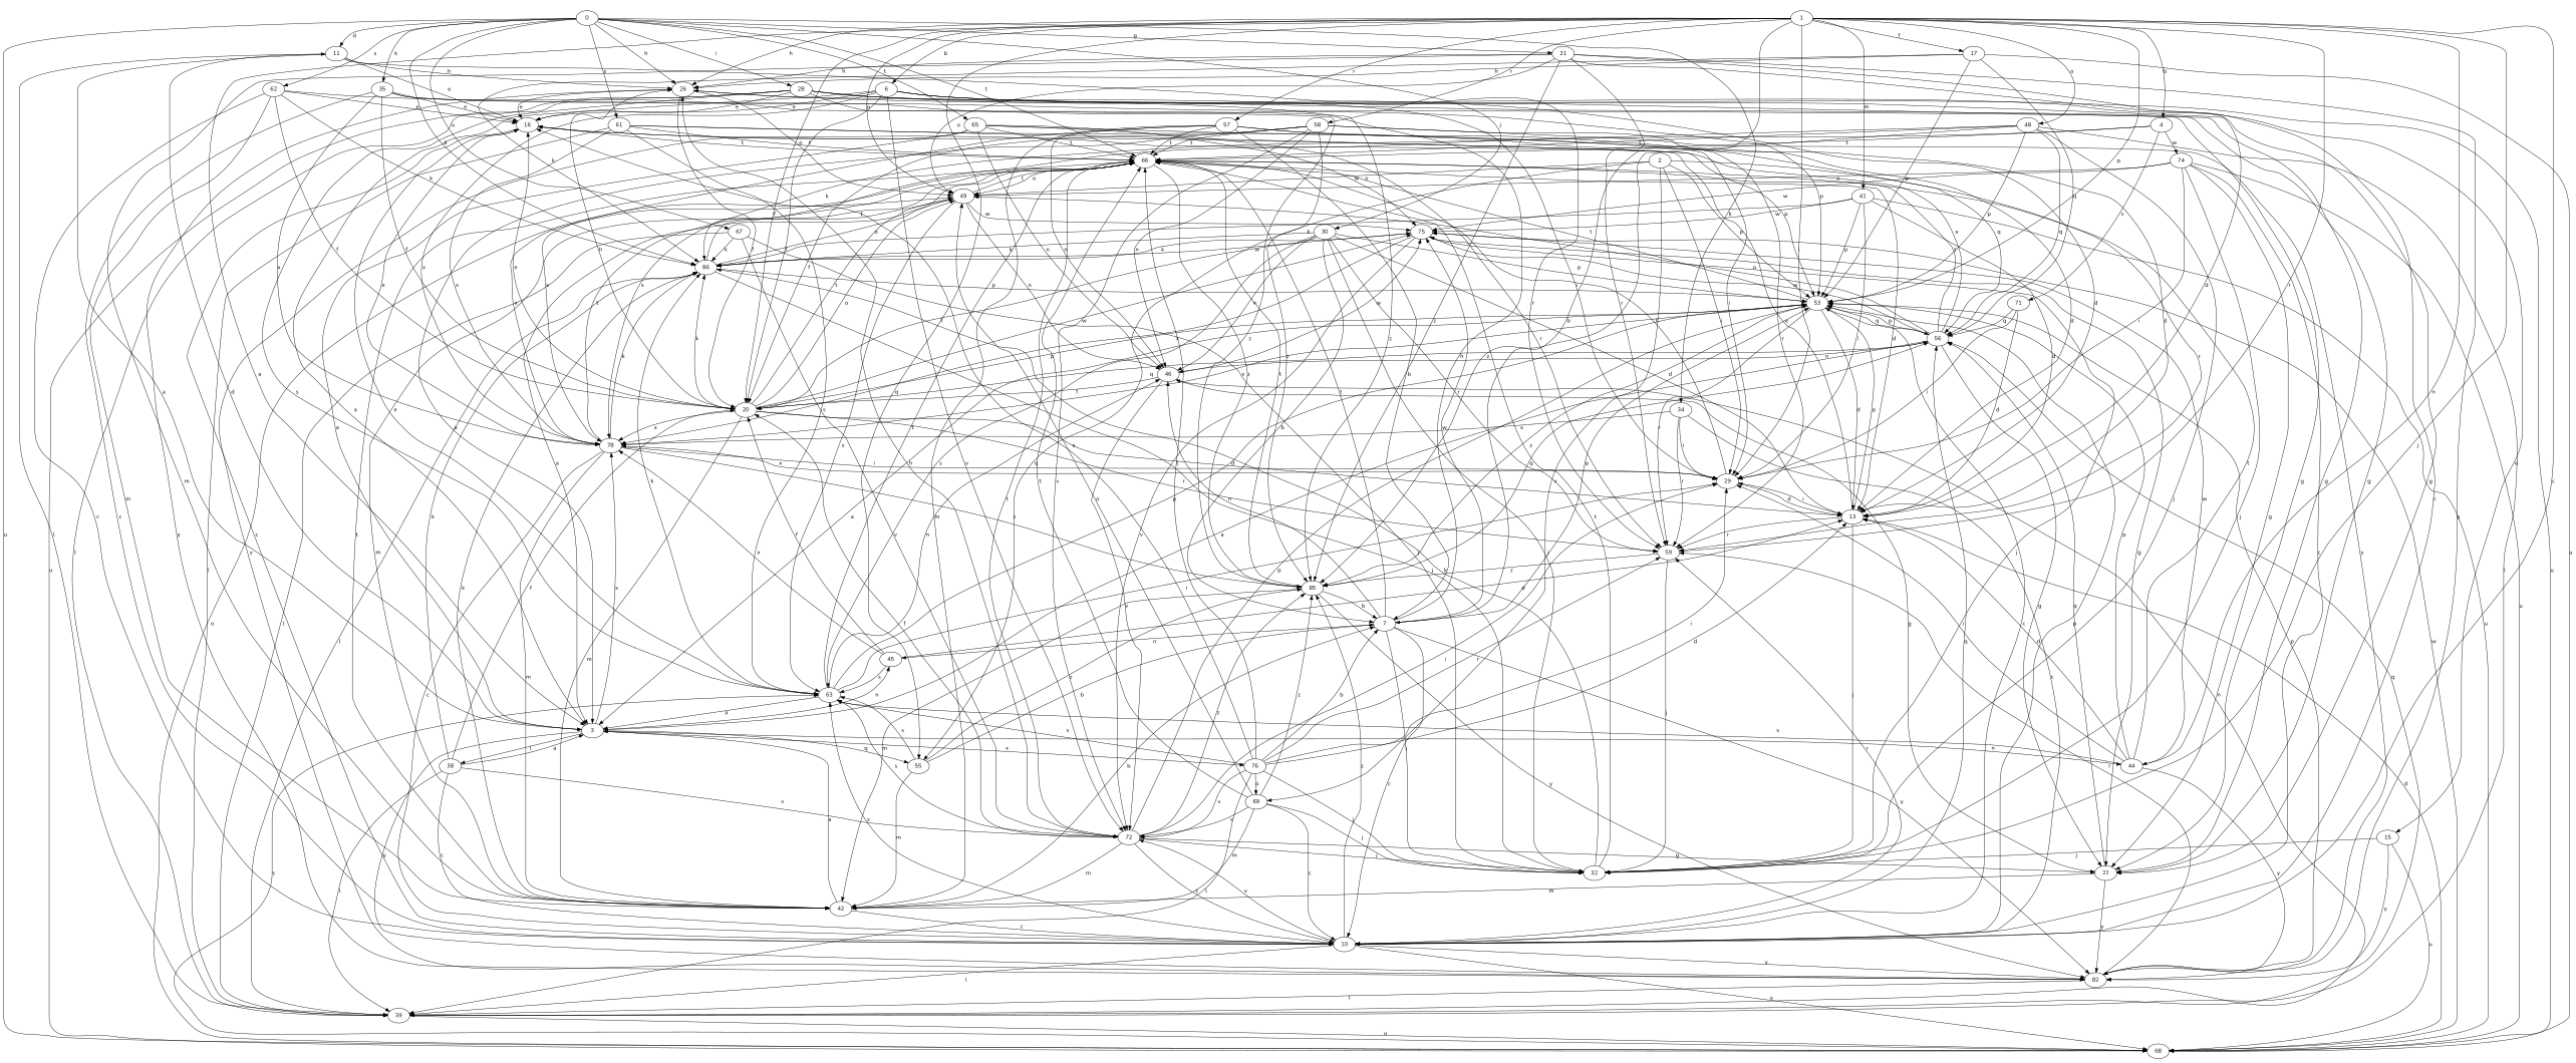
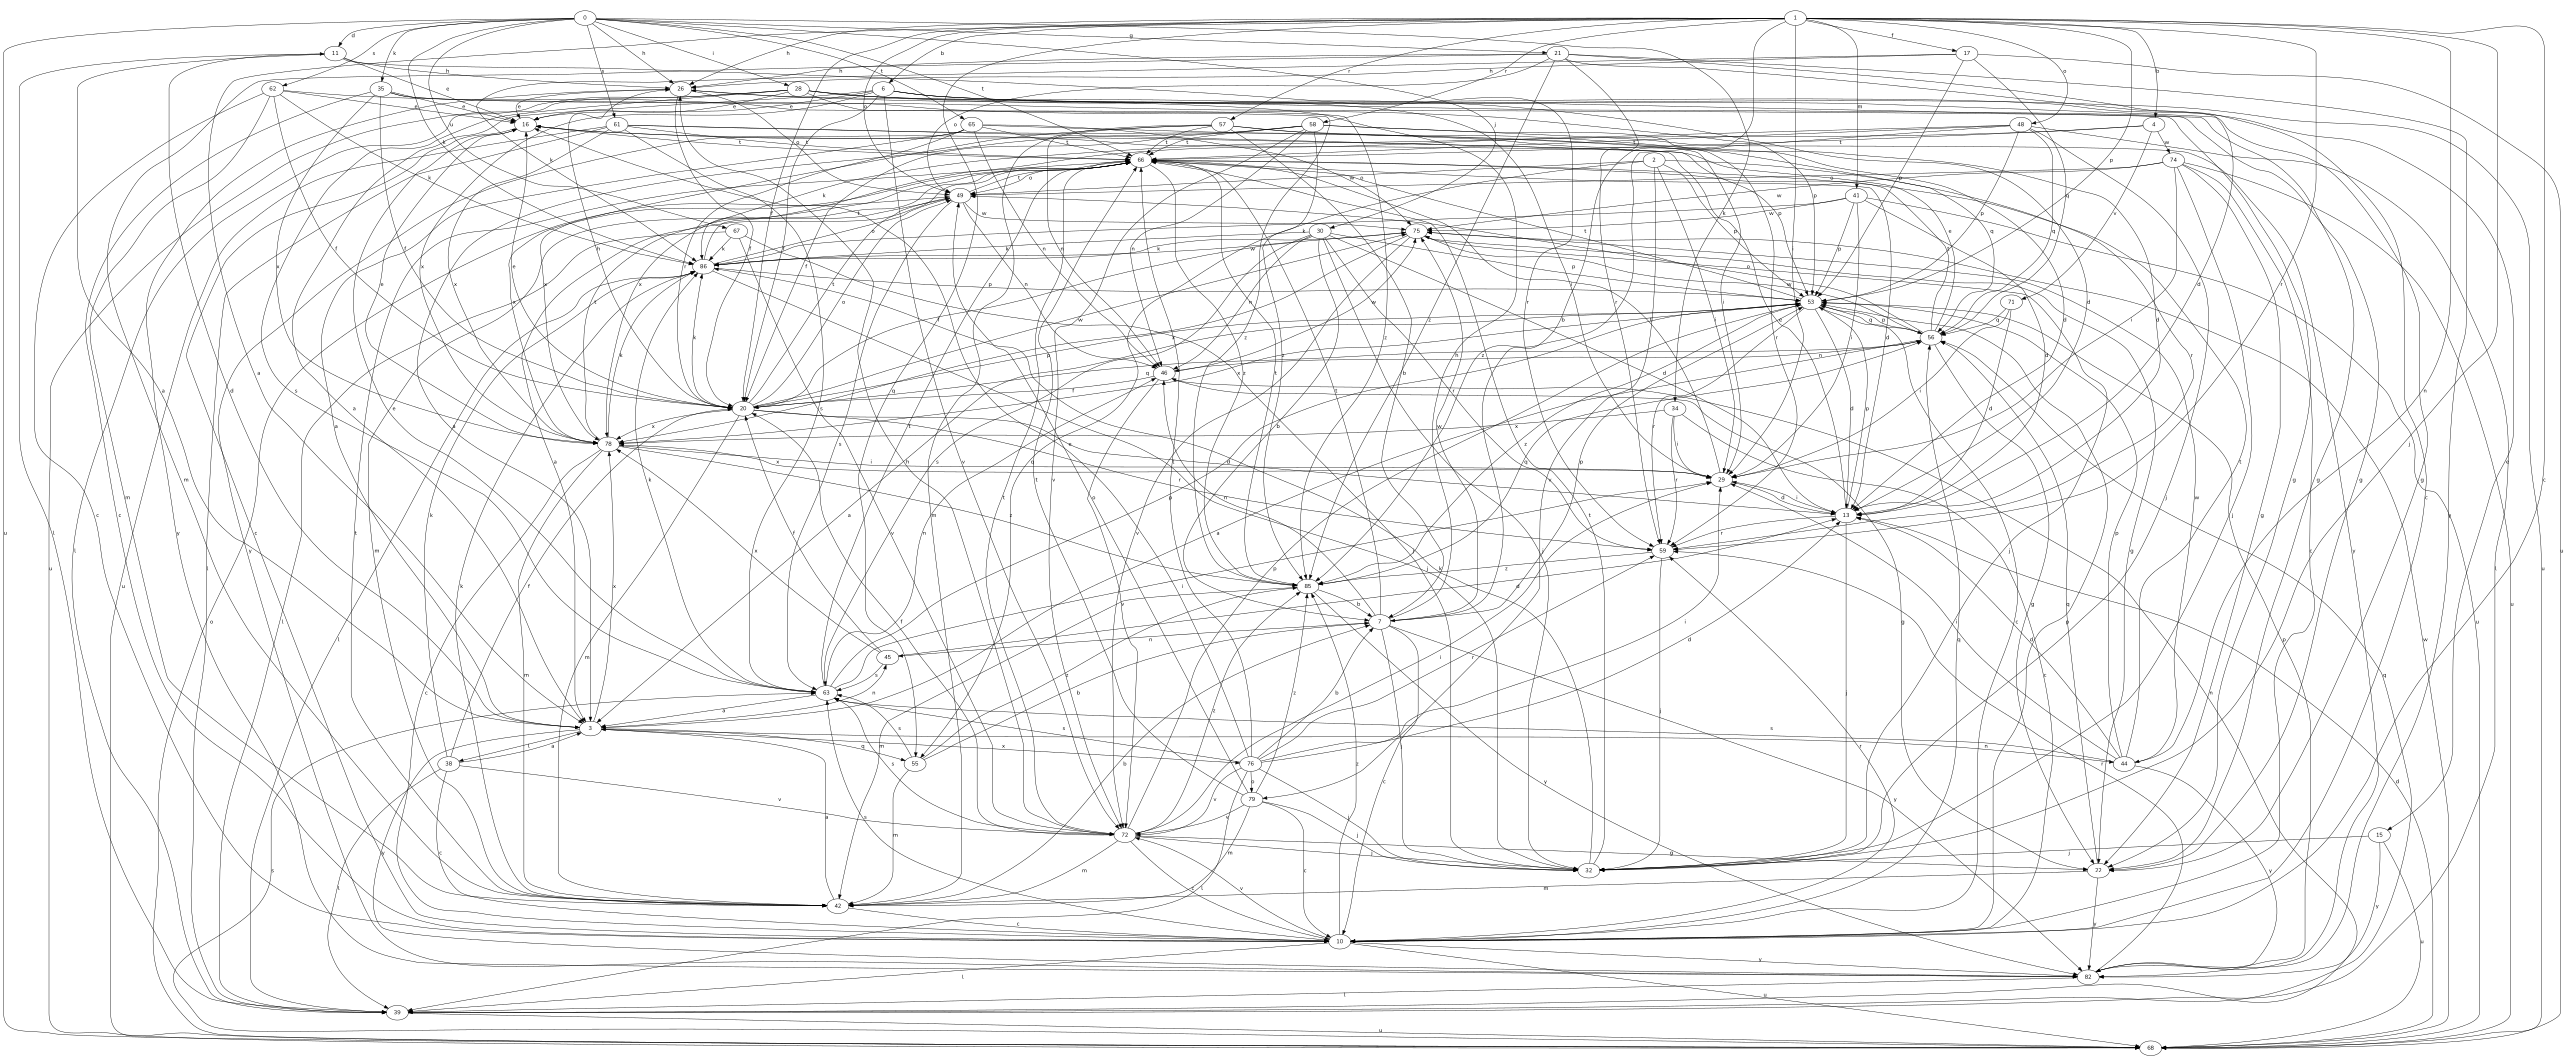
  strict digraph {
    fontname=Nunito
    node [fontname=Nunito]
    edge [fontname=Nunito]
    0
    11
    21
    26
    28
    30
    34
    35
    n9 [label=86]
    61
    62
    65
    66
    67
    68
    3
    59
    16
    39
    10
    49
    82
    85
    13
    42
    20
    22
    29
    63
    7
    32
    53
    46
    78
    75
    56
    72
    1
    4
    6
    17
    41
    44
    48
    55
    57
    58
    38
    45
    76
    71
    74
    15
    2
-   69
+   69 [label=79]
    0 -> 11 [label=d]
    0 -> 21 [label=g]
    0 -> 26 [label=h]
    0 -> 28 [label=i]
    0 -> 30 [label=j]
    0 -> 34 [label=k]
    0 -> 35 [label=k]
    0 -> n9 [label=k]
    0 -> 61 [label=s]
    0 -> 62 [label=s]
    0 -> 65 [label=t]
    0 -> 66 [label=t]
    0 -> 67 [label=u]
    0 -> 68 [label=u]
    11 -> 26 [label=h]
    11 -> 3 [label=a]
    11 -> 59 [label=r]
    11 -> 16 [label=e]
    11 -> 39 [label=l]
    21 -> 26 [label=h]
    21 -> 59 [label=r]
    21 -> 10 [label=c]
    21 -> 49 [label=o]
    21 -> 82 [label=y]
    21 -> 85 [label=z]
    21 -> 13 [label=d]
    21 -> 42 [label=m]
    26 -> 16 [label=e]
    26 -> 49 [label=o]
    26 -> 82 [label=y]
    26 -> 20 [label=f]
    26 -> 22 [label=g]
    28 -> 68 [label=u]
    28 -> 16 [label=e]
    28 -> 39 [label=l]
    28 -> 85 [label=z]
    28 -> 13 [label=d]
    28 -> 22 [label=g]
    28 -> 29 [label=i]
    28 -> 63 [label=s]
    30 -> n9 [label=k]
    30 -> 59 [label=r]
    30 -> 13 [label=d]
    30 -> 20 [label=f]
    30 -> 63 [label=s]
    30 -> 7 [label=b]
    30 -> 32 [label=j]
    30 -> 53 [label=p]
    30 -> 46 [label=n]
    34 -> 59 [label=r]
    34 -> 10 [label=c]
    34 -> 29 [label=i]
    34 -> 78 [label=x]
    35 -> 16 [label=e]
    35 -> 10 [label=c]
    35 -> 20 [label=f]
    35 -> 22 [label=g]
    35 -> 53 [label=p]
    35 -> 78 [label=x]
    n9 -> 66 [label=t]
    n9 -> 39 [label=l]
    n9 -> 49 [label=o]
    n9 -> 32 [label=j]
    n9 -> 53 [label=p]
    n9 -> 75 [label=w]
    61 -> 66 [label=t]
+   61 -> 68 [label=u]
    61 -> 39 [label=l]
    61 -> 63 [label=s]
    61 -> 53 [label=p]
    61 -> 78 [label=x]
    61 -> 56 [label=q]
    62 -> n9 [label=k]
    62 -> 16 [label=e]
    62 -> 10 [label=c]
    62 -> 85 [label=z]
    62 -> 42 [label=m]
    62 -> 20 [label=f]
    65 -> 66 [label=t]
    65 -> 3 [label=a]
-   65 -> 59 [label=r]
+   65 -> 20 [label=r]
    65 -> 82 [label=y]
    65 -> 13 [label=d]
    65 -> 46 [label=n]
    65 -> 75 [label=w]
    66 -> 49 [label=o]
    66 -> 85 [label=z]
    66 -> 13 [label=d]
    66 -> 78 [label=x]
    67 -> n9 [label=k]
    67 -> 39 [label=l]
    67 -> 32 [label=j]
    67 -> 72 [label=v]
    68 -> 49 [label=o]
    68 -> 13 [label=d]
    68 -> 63 [label=s]
    68 -> 75 [label=w]
    3 -> 11 [label=d]
    3 -> 82 [label=y]
    3 -> 78 [label=x]
    3 -> 44 [label=n]
    3 -> 55 [label=q]
    3 -> 38 [label=l]
    3 -> 45 [label=n]
    3 -> 76 [label=x]
    59 -> 85 [label=z]
    59 -> 32 [label=j]
    16 -> 66 [label=t]
    16 -> 10 [label=c]
    39 -> 68 [label=u]
    39 -> 46 [label=n]
    39 -> 56 [label=q]
    10 -> 68 [label=u]
    10 -> 59 [label=r]
    10 -> 39 [label=l]
    10 -> 82 [label=y]
    10 -> 85 [label=z]
    10 -> 63 [label=s]
    10 -> 53 [label=p]
    10 -> 56 [label=q]
    10 -> 72 [label=v]
    49 -> 66 [label=t]
    49 -> 3 [label=a]
    49 -> 42 [label=m]
    49 -> 63 [label=s]
    49 -> 46 [label=n]
    49 -> 75 [label=w]
    82 -> 59 [label=r]
    82 -> 39 [label=l]
    82 -> 53 [label=p]
    85 -> 66 [label=t]
    85 -> 82 [label=y]
    85 -> 42 [label=m]
    85 -> 7 [label=b]
    85 -> 56 [label=q]
    13 -> 59 [label=r]
    13 -> 16 [label=e]
    13 -> 29 [label=i]
    13 -> 32 [label=j]
    13 -> 53 [label=p]
    42 -> n9 [label=k]
    42 -> 66 [label=t]
    42 -> 3 [label=a]
    42 -> 10 [label=c]
    42 -> 7 [label=b]
    20 -> 26 [label=h]
    20 -> n9 [label=k]
    20 -> 66 [label=t]
    20 -> 59 [label=r]
    20 -> 16 [label=e]
    20 -> 49 [label=o]
    20 -> 13 [label=d]
    20 -> 42 [label=m]
    20 -> 53 [label=p]
    20 -> 78 [label=x]
    20 -> 75 [label=w]
    20 -> 56 [label=q]
    22 -> 82 [label=y]
    22 -> 42 [label=m]
    22 -> 56 [label=q]
    29 -> 66 [label=t]
    29 -> 13 [label=d]
    29 -> 78 [label=x]
    63 -> n9 [label=k]
    63 -> 66 [label=t]
    63 -> 3 [label=a]
    63 -> 16 [label=e]
    63 -> 29 [label=i]
    63 -> 53 [label=p]
    63 -> 46 [label=n]
    7 -> 26 [label=h]
    7 -> 66 [label=t]
    7 -> 10 [label=c]
    7 -> 82 [label=y]
    7 -> 32 [label=j]
    7 -> 53 [label=p]
    7 -> 46 [label=n]
    7 -> 75 [label=w]
    7 -> 45 [label=n]
    32 -> n9 [label=k]
    32 -> 66 [label=t]
    53 -> 66 [label=t]
    53 -> 3 [label=a]
    53 -> 59 [label=r]
    53 -> 10 [label=c]
    53 -> 85 [label=z]
    53 -> 13 [label=d]
    53 -> 78 [label=x]
    53 -> 56 [label=q]
    46 -> 20 [label=f]
    46 -> 22 [label=g]
    46 -> 75 [label=w]
    46 -> 72 [label=v]
    78 -> n9 [label=k]
    78 -> 66 [label=t]
    78 -> 16 [label=e]
    78 -> 10 [label=c]
    78 -> 85 [label=z]
    78 -> 42 [label=m]
    78 -> 29 [label=i]
    75 -> n9 [label=k]
    75 -> 22 [label=g]
    75 -> 32 [label=j]
    75 -> 78 [label=x]
    75 -> 72 [label=v]
    56 -> 66 [label=t]
    56 -> 3 [label=a]
    56 -> 16 [label=e]
    56 -> 49 [label=o]
    56 -> 22 [label=g]
    56 -> 53 [label=p]
    56 -> 46 [label=n]
    56 -> 75 [label=w]
    72 -> 26 [label=h]
    72 -> 66 [label=t]
    72 -> 10 [label=c]
    72 -> 85 [label=z]
    72 -> 42 [label=m]
    72 -> 20 [label=f]
    72 -> 22 [label=g]
    72 -> 29 [label=i]
    72 -> 63 [label=s]
    72 -> 32 [label=j]
    72 -> 53 [label=p]
    1 -> 26 [label=h]
    1 -> 3 [label=a]
    1 -> 59 [label=r]
    1 -> 10 [label=c]
    1 -> 49 [label=o]
    1 -> 20 [label=f]
    1 -> 29 [label=i]
    1 -> 7 [label=b]
    1 -> 32 [label=j]
    1 -> 53 [label=p]
    1 -> 4 [label=b]
    1 -> 6 [label=b]
    1 -> 17 [label=f]
    1 -> 41 [label=m]
    1 -> 44 [label=n]
    1 -> 48 [label=o]
    1 -> 55 [label=q]
    1 -> 57 [label=r]
    1 -> 58 [label=r]
    4 -> 66 [label=t]
    4 -> 78 [label=x]
    4 -> 71 [label=v]
    4 -> 74 [label=w]
    6 -> 68 [label=u]
    6 -> 3 [label=a]
    6 -> 16 [label=e]
    6 -> 20 [label=f]
    6 -> 22 [label=g]
    6 -> 78 [label=x]
    6 -> 72 [label=v]
    6 -> 15 [label=e]
    17 -> 26 [label=h]
    17 -> n9 [label=k]
    17 -> 68 [label=u]
    17 -> 53 [label=p]
    17 -> 56 [label=q]
    41 -> n9 [label=k]
    41 -> 68 [label=u]
    41 -> 13 [label=d]
    41 -> 29 [label=i]
    41 -> 53 [label=p]
    41 -> 75 [label=w]
    44 -> 66 [label=t]
    44 -> 82 [label=y]
    44 -> 13 [label=d]
    44 -> 29 [label=i]
    44 -> 63 [label=s]
    44 -> 53 [label=p]
    44 -> 75 [label=w]
    48 -> n9 [label=k]
    48 -> 66 [label=t]
    48 -> 39 [label=l]
    48 -> 85 [label=z]
    48 -> 32 [label=j]
    48 -> 53 [label=p]
    48 -> 56 [label=q]
    55 -> 85 [label=z]
    55 -> 42 [label=m]
    55 -> 63 [label=s]
    55 -> 7 [label=b]
    57 -> 66 [label=t]
    57 -> 59 [label=r]
    57 -> 42 [label=m]
    57 -> 29 [label=i]
    57 -> 7 [label=b]
    57 -> 46 [label=n]
    57 -> 78 [label=x]
    58 -> 66 [label=t]
    58 -> 3 [label=a]
    58 -> 82 [label=y]
    58 -> 85 [label=z]
    58 -> 13 [label=d]
    58 -> 20 [label=f]
    58 -> 46 [label=n]
    58 -> 72 [label=v]
    38 -> n9 [label=k]
    38 -> 3 [label=a]
    38 -> 39 [label=l]
    38 -> 10 [label=c]
    38 -> 20 [label=f]
    38 -> 72 [label=v]
    45 -> 13 [label=d]
    45 -> 20 [label=f]
    45 -> 63 [label=s]
    45 -> 78 [label=x]
    76 -> 66 [label=t]
    76 -> 59 [label=r]
    76 -> 16 [label=e]
    76 -> 39 [label=l]
    76 -> 13 [label=d]
    76 -> 29 [label=i]
    76 -> 63 [label=s]
    76 -> 7 [label=b]
    76 -> 32 [label=j]
    76 -> 72 [label=v]
    76 -> 69 [label=o]
    71 -> 13 [label=d]
    71 -> 29 [label=i]
    71 -> 56 [label=q]
    74 -> 68 [label=u]
    74 -> 10 [label=c]
    74 -> 49 [label=o]
    74 -> 22 [label=g]
    74 -> 29 [label=i]
    74 -> 32 [label=j]
    74 -> 75 [label=w]
    15 -> 68 [label=u]
    15 -> 82 [label=y]
    15 -> 32 [label=j]
    2 -> 59 [label=r]
    2 -> 49 [label=o]
    2 -> 29 [label=i]
    2 -> 53 [label=p]
    2 -> 55 [label=q]
    2 -> 69 [label=v]
    69 -> 66 [label=t]
    69 -> 10 [label=c]
    69 -> 49 [label=o]
    69 -> 85 [label=z]
    69 -> 42 [label=m]
    69 -> 32 [label=j]
    69 -> 72 [label=v]
  }
